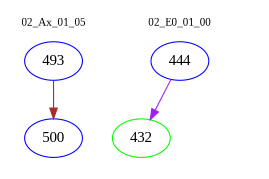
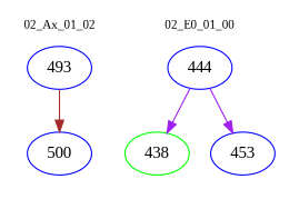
  digraph {
    fontname="Liberation Serif"
    node [color=blue fontname="Liberation Serif"]
    edge [color=purple fontname="Liberation Serif"]
    n1 [label=493]
    n2 [label=500]
    n3 [label=444]
-   n4 [color=green label=432]
+   n4 [color=green label=438]
+   n5 [label=453]
    subgraph cluster_1 {
      color=white
      fontsize=10
-     label="02_Ax_01_05"
+     label="02_Ax_01_02"
      n1
      n2
    }
    subgraph cluster_2 {
      color=white
      fontsize=10
      label="02_E0_01_00"
      n3
      n4
+     n5
    }
    n1 -> n2 [color=brown]
    n3 -> n4
+   n3 -> n5
  }
